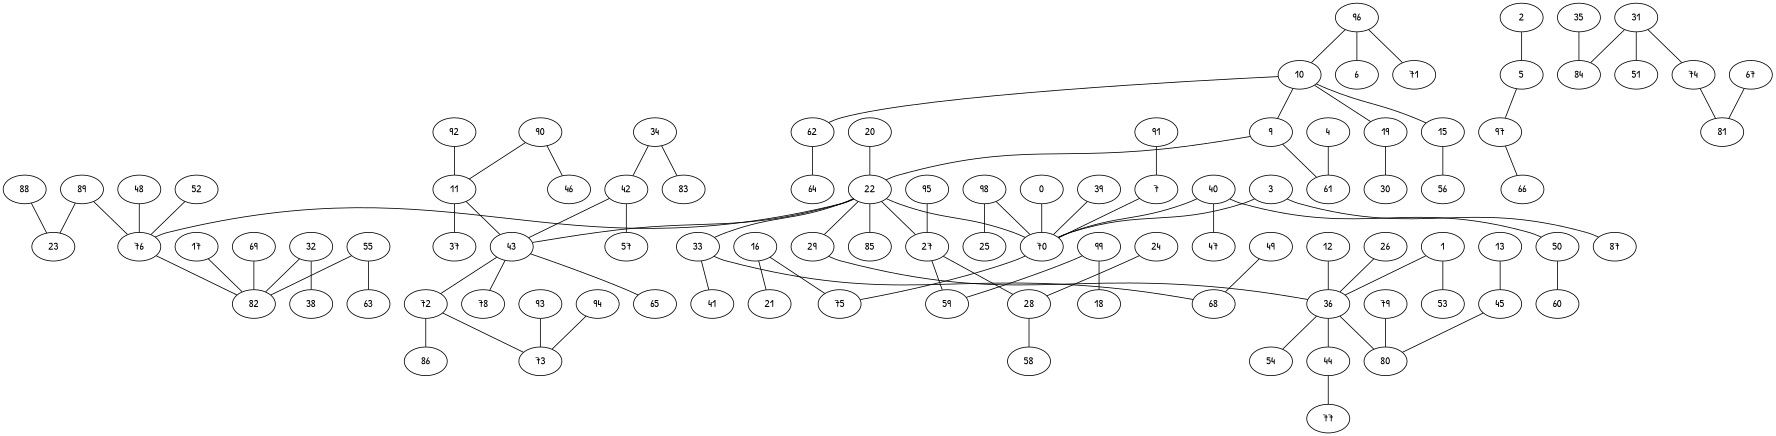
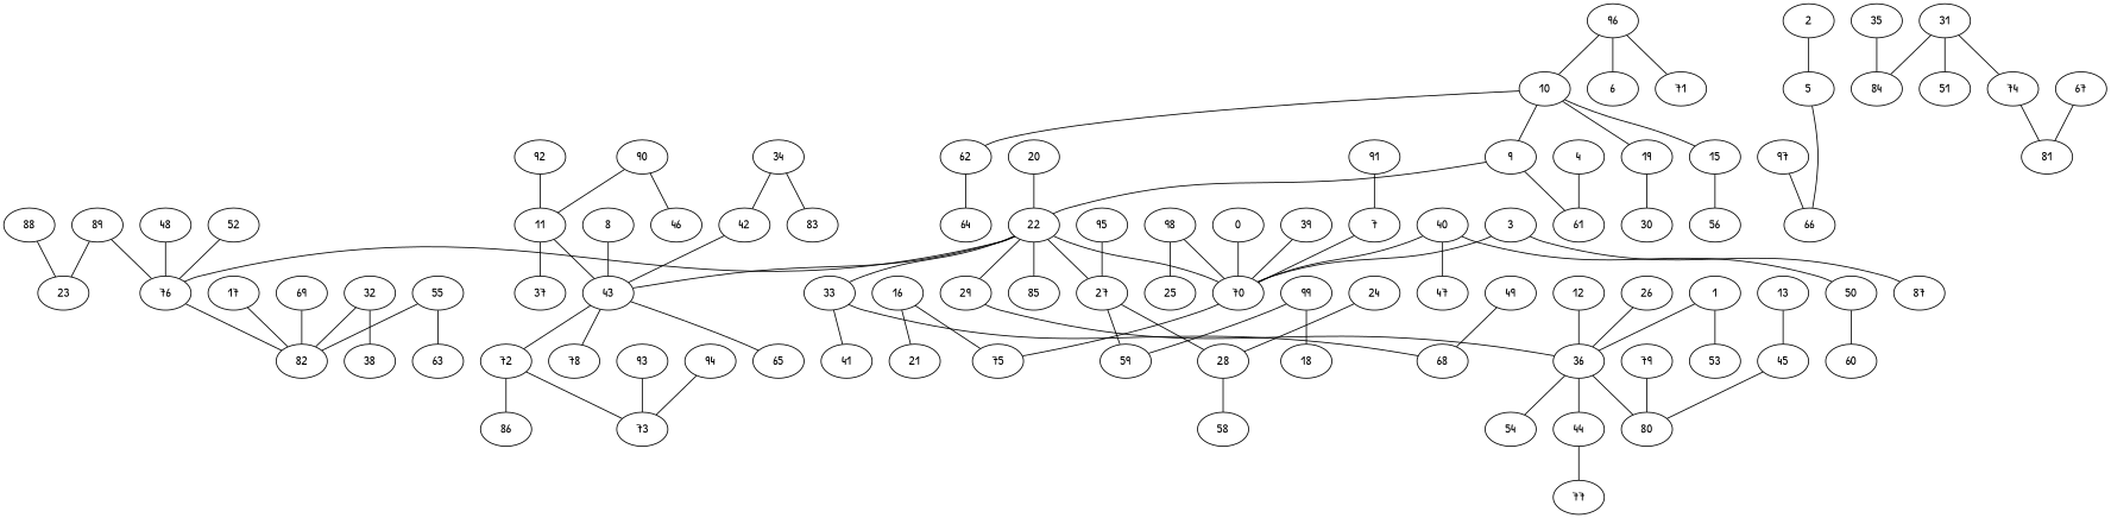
  graph {
    fontname="Patrick Hand"
    node [fontname="Patrick Hand"]
    edge [fontname="Patrick Hand"]
    88
    23
    89
    76
    82
    90
    11
    46
    43
    37
    78
    65
    72
    91
    7
    70
    75
    92
    93
    73
    94
    95
    27
    59
    28
    58
    96
    10
    6
    71
    9
    15
    62
    19
    61
    22
    56
    64
    30
    97
    66
    29
    85
    33
    98
    25
    86
    99
    18
    12
    36
    80
    54
    44
    77
    13
    45
    40
    47
    50
    60
    16
    21
    17
    0
    1
    53
    2
    5
    3
    87
    4
+   8
    68
    41
    20
    24
    26
    31
    84
    51
    74
    81
    32
    38
    34
    42
    83
-   57
    35
    39
    48
    49
    52
    55
    63
    67
    69
    79
    88 -- 23
    89 -- 23
    89 -- 76
    76 -- 82
    90 -- 11
    90 -- 46
    11 -- 43
    11 -- 37
    43 -- 78
    43 -- 65
    43 -- 72
    72 -- 73
    72 -- 86
    91 -- 7
    7 -- 70
    70 -- 75
    92 -- 11
    93 -- 73
    94 -- 73
    95 -- 27
    27 -- 59
    27 -- 28
    28 -- 58
    96 -- 10
    96 -- 6
    96 -- 71
    10 -- 9
    10 -- 15
    10 -- 62
    10 -- 19
    9 -- 61
    9 -- 22
    15 -- 56
    62 -- 64
    19 -- 30
    22 -- 76
    22 -- 43
    22 -- 70
    22 -- 27
    22 -- 29
    22 -- 85
    22 -- 33
    97 -- 66
    29 -- 36
    33 -- 68
    33 -- 41
    98 -- 70
    98 -- 25
    99 -- 59
    99 -- 18
    12 -- 36
    36 -- 80
    36 -- 54
    36 -- 44
    44 -- 77
    13 -- 45
    45 -- 80
    40 -- 70
    40 -- 47
    40 -- 50
    50 -- 60
    16 -- 75
    16 -- 21
    17 -- 82
    0 -- 70
    1 -- 36
    1 -- 53
    2 -- 5
-   5 -- 97
+   5 -- 66
    3 -- 70
    3 -- 87
    4 -- 61
+   8 -- 43
    20 -- 22
    24 -- 28
    26 -- 36
    31 -- 84
    31 -- 51
    31 -- 74
    74 -- 81
    32 -- 82
    32 -- 38
    34 -- 42
    34 -- 83
    42 -- 43
-   42 -- 57
    35 -- 84
    39 -- 70
    48 -- 76
    49 -- 68
    52 -- 76
    55 -- 82
    55 -- 63
    67 -- 81
    69 -- 82
    79 -- 80
  }
